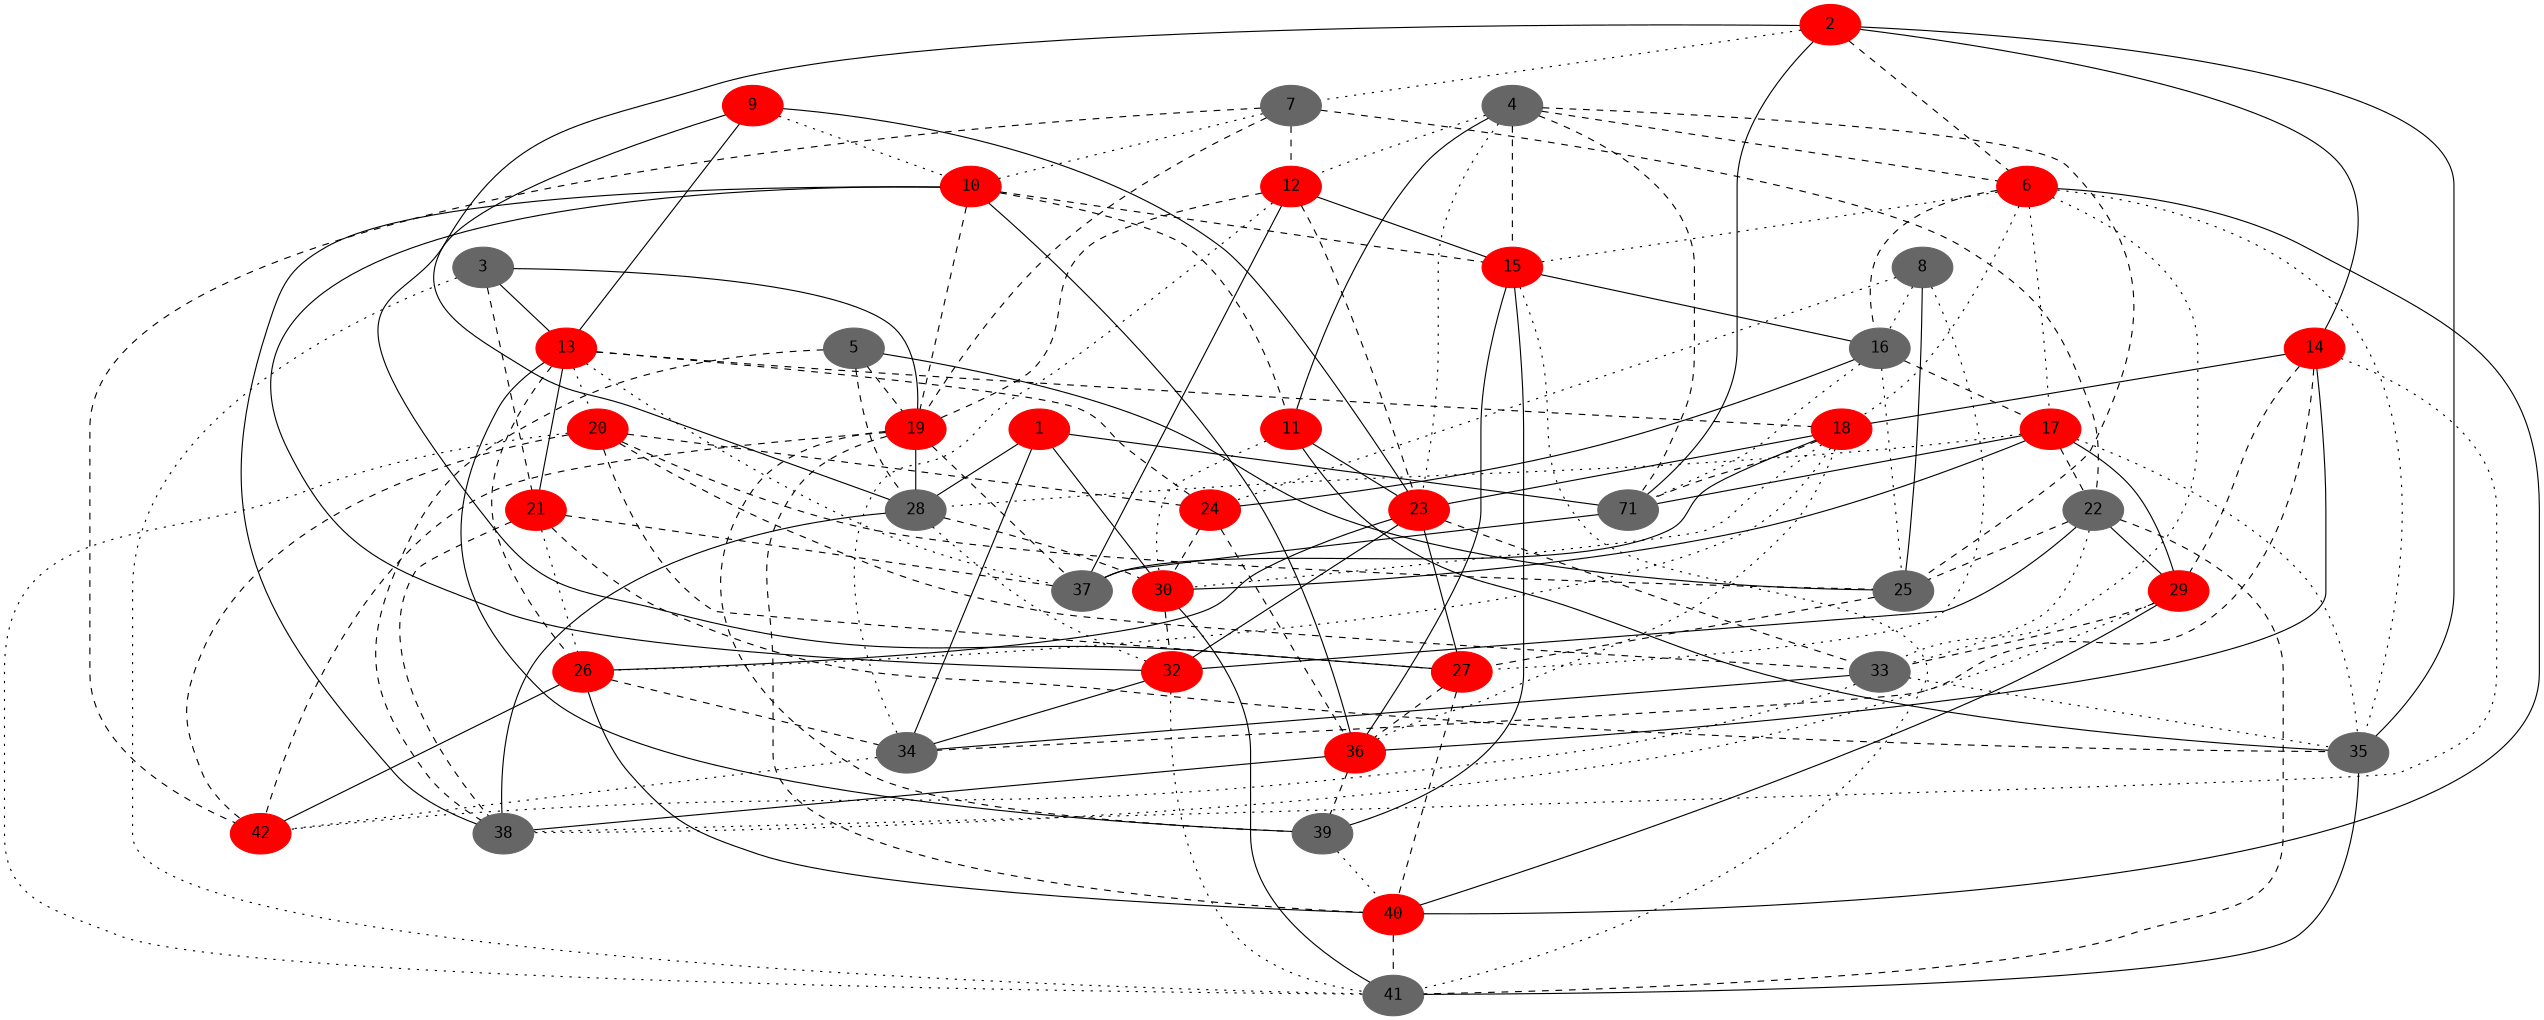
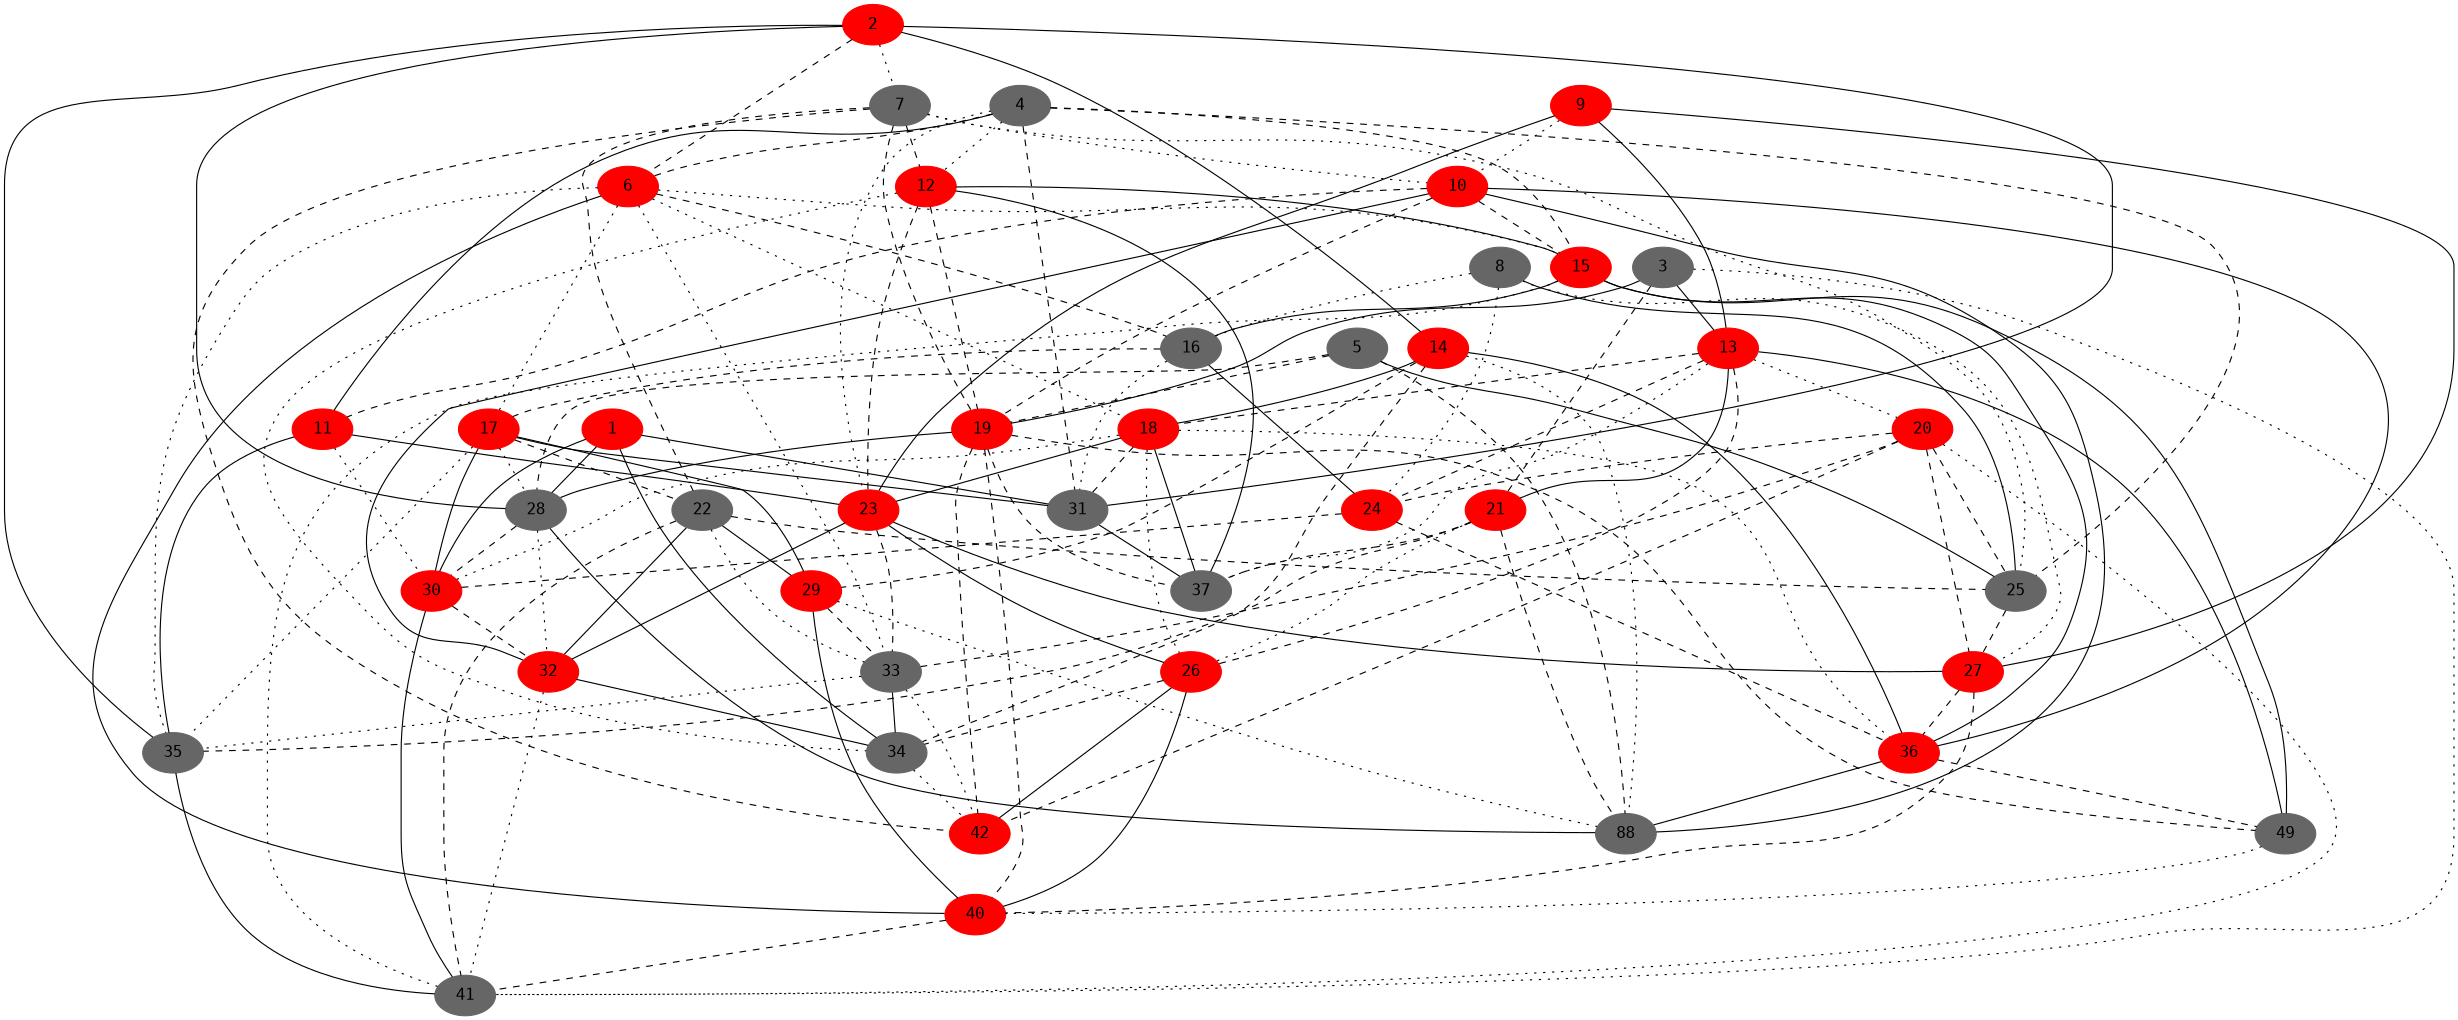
  graph {
    fontname="DejaVu Sans Mono"
    node [color=red fontname="DejaVu Sans Mono" style=filled]
    edge [fontname="DejaVu Sans Mono" style=dashed weight=1.0]
    28 [color=gray40]
    1
    30
-   31 [color=gray40 label=71]
+   31 [color=gray40]
    34 [color=gray40]
-   38 [color=gray40]
+   38 [color=gray40 label=88]
    32
    41 [color=gray40]
    37 [color=gray40]
    42
    2
    6
    7 [color=gray40]
    14
    35 [color=gray40]
    15
    16 [color=gray40]
    17
    18
    33 [color=gray40]
    40
    19
    12
    25 [color=gray40]
    10
    22 [color=gray40]
    36
    29
    3 [color=gray40]
    13
    21
    24
    20
    26
-   39 [color=gray40]
+   39 [color=gray40 label=49]
    4 [color=gray40]
    11
    23
    27
    5 [color=gray40]
    8 [color=gray40]
    9
    28 -- 30
    28 -- 38 [style=solid]
    28 -- 32 [style=dotted]
    1 -- 28 [style=solid]
    1 -- 30 [style=solid]
    1 -- 31 [style=solid]
    1 -- 34 [style=solid]
    30 -- 32
    30 -- 41 [style=solid]
    31 -- 37 [style=solid]
    34 -- 42 [style=dotted]
    32 -- 34 [style=solid]
    32 -- 41 [style=dotted]
    2 -- 28 [style=solid]
    2 -- 31 [style=solid]
    2 -- 6
    2 -- 7 [style=dotted]
    2 -- 14 [style=solid]
    2 -- 35 [style=solid]
    6 -- 35 [style=dotted weight=2.0]
    6 -- 15 [style=dotted]
    6 -- 16
    6 -- 17 [style=dotted]
    6 -- 18 [style=dotted]
    6 -- 33 [style=dotted]
    6 -- 40 [style=solid]
    7 -- 42
    7 -- 19
    7 -- 12 [weight=3.0]
-   16 -- 25 [style=dotted]
+   7 -- 25 [style=dotted]
    7 -- 10 [style=dotted]
    7 -- 22 [weight=2.0]
    14 -- 34
    14 -- 38 [style=dotted]
    14 -- 18 [style=solid]
    14 -- 36 [style=solid]
    14 -- 29
    35 -- 41 [style=solid]
    15 -- 41 [style=dotted]
    15 -- 16 [style=solid]
    15 -- 36 [style=solid weight=2.0]
    15 -- 39 [style=solid]
    16 -- 31 [style=dotted]
    16 -- 17 [weight=3.0]
    16 -- 24 [style=solid weight=2.0]
    17 -- 28 [style=dotted]
    17 -- 30 [style=solid]
    17 -- 31 [style=solid]
    17 -- 35 [style=dotted]
    17 -- 22
    17 -- 29 [style=solid]
    18 -- 30 [style=dotted weight=2.0]
    18 -- 31
    18 -- 37 [style=solid]
    18 -- 36 [style=dotted]
    18 -- 26 [style=dotted]
    18 -- 23 [style=solid]
    33 -- 34 [style=solid]
    33 -- 42 [style=dotted]
    33 -- 35 [style=dotted]
    40 -- 41 [weight=2.0]
    19 -- 28 [style=solid]
    19 -- 37
    19 -- 42
    19 -- 40
    19 -- 39
    12 -- 34 [style=dotted]
    12 -- 37 [style=solid]
    12 -- 15 [style=solid]
    12 -- 19
    12 -- 23
    25 -- 27
    10 -- 38 [style=solid]
    10 -- 32 [style=solid]
    10 -- 15
    10 -- 19
    10 -- 36 [style=solid]
    10 -- 11
    22 -- 32 [style=solid weight=2.0]
    22 -- 41 [weight=2.0]
    22 -- 33 [style=dotted]
    22 -- 25
    22 -- 29 [style=solid]
    36 -- 38 [style=solid weight=2.0]
    36 -- 39
    29 -- 38 [style=dotted]
    29 -- 33
    29 -- 40 [style=solid]
    3 -- 41 [style=dotted]
    3 -- 19 [style=solid]
    3 -- 13 [style=solid]
    3 -- 21
    13 -- 37 [style=dotted]
    13 -- 18
    13 -- 21 [style=solid]
    13 -- 24
    13 -- 20 [style=dotted]
    13 -- 26
    13 -- 39 [style=solid weight=2.0]
    21 -- 38
    21 -- 37
    21 -- 35
    21 -- 26 [style=dotted]
    24 -- 30 [weight=2.0]
    24 -- 36
    20 -- 41 [style=dotted]
    20 -- 42
    20 -- 33
    20 -- 25
    20 -- 24
    20 -- 27 [weight=2.0]
    26 -- 34 [weight=2.0]
    26 -- 42 [style=solid]
    26 -- 40 [style=solid]
    39 -- 40 [style=dotted]
    4 -- 31 [weight=2.0]
    4 -- 6
    4 -- 15 [weight=2.0]
    4 -- 12 [style=dotted weight=2.0]
    4 -- 25
    4 -- 11 [style=solid]
    4 -- 23 [style=dotted]
    11 -- 30 [style=dotted]
    11 -- 35 [style=solid]
    11 -- 23 [style=solid weight=2.0]
    23 -- 32 [style=solid]
    23 -- 33
    23 -- 26 [style=solid]
    23 -- 27 [style=solid]
    27 -- 40
    27 -- 36
    5 -- 28
    5 -- 38
    5 -- 19
    5 -- 25 [style=solid]
    8 -- 16 [style=dotted weight=2.0]
    8 -- 25 [style=solid weight=2.0]
    8 -- 24 [style=dotted]
    8 -- 27 [style=dotted]
    9 -- 10 [style=dotted]
    9 -- 13 [style=solid]
    9 -- 23 [style=solid]
    9 -- 27 [style=solid]
  }
